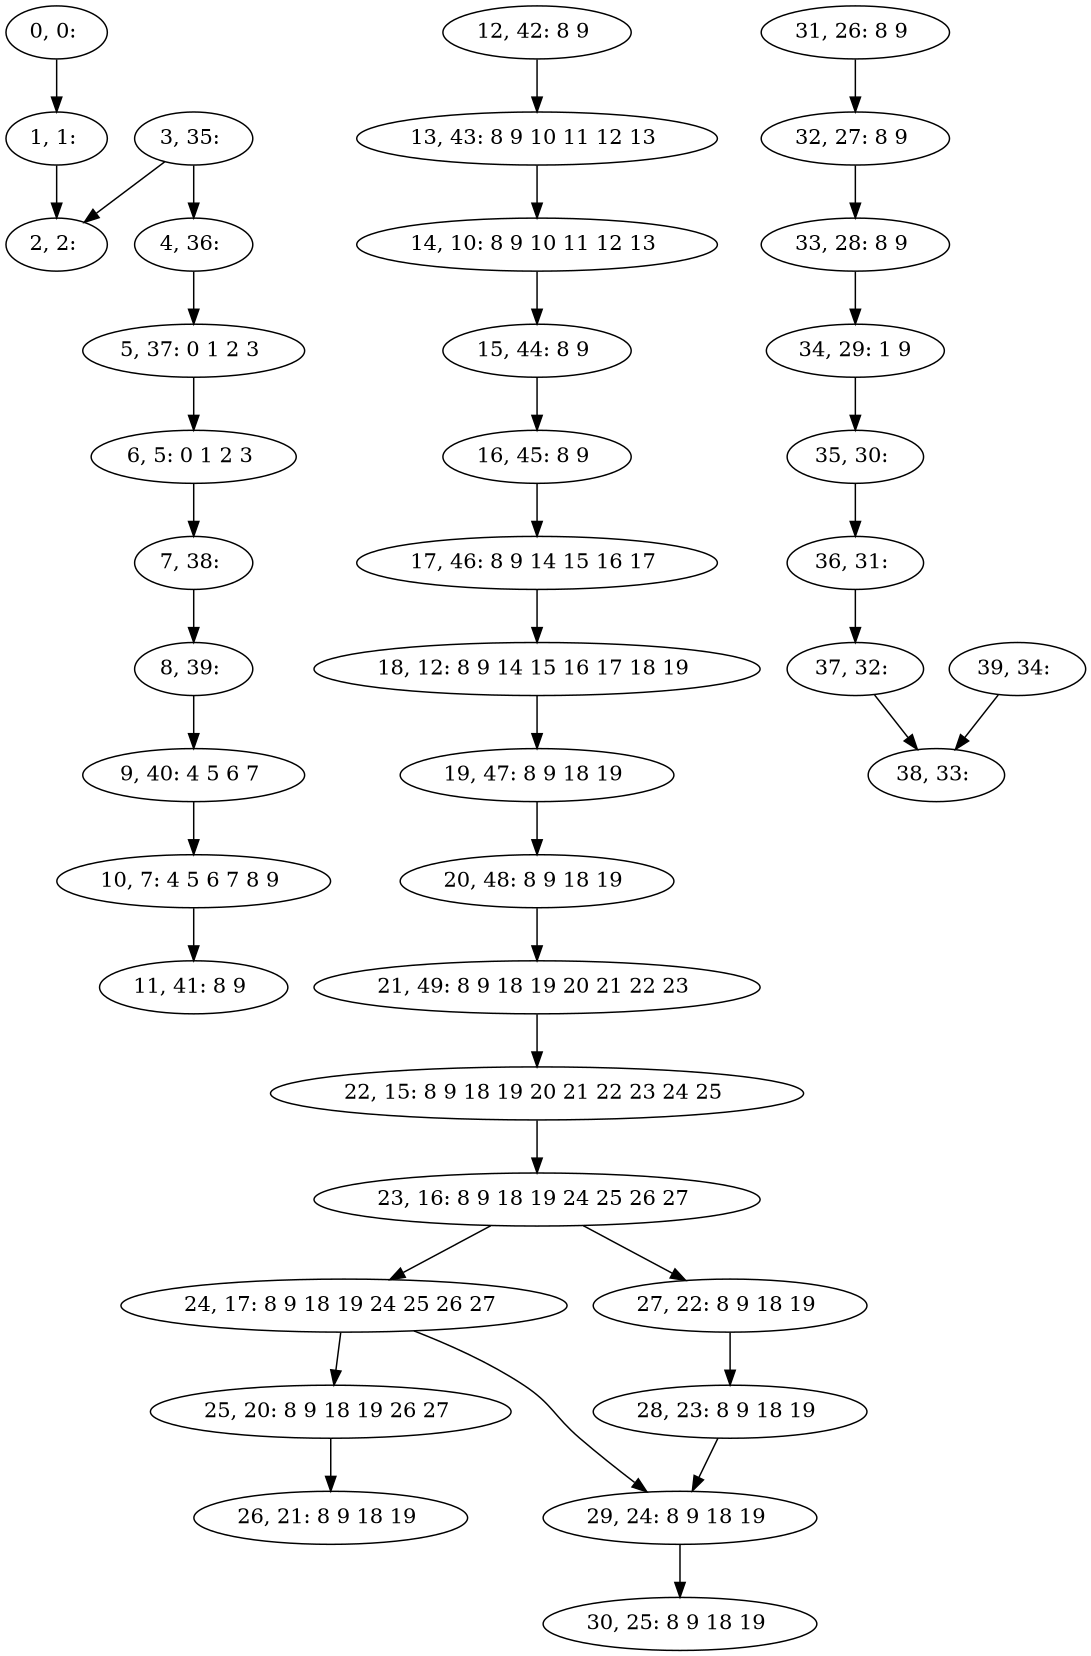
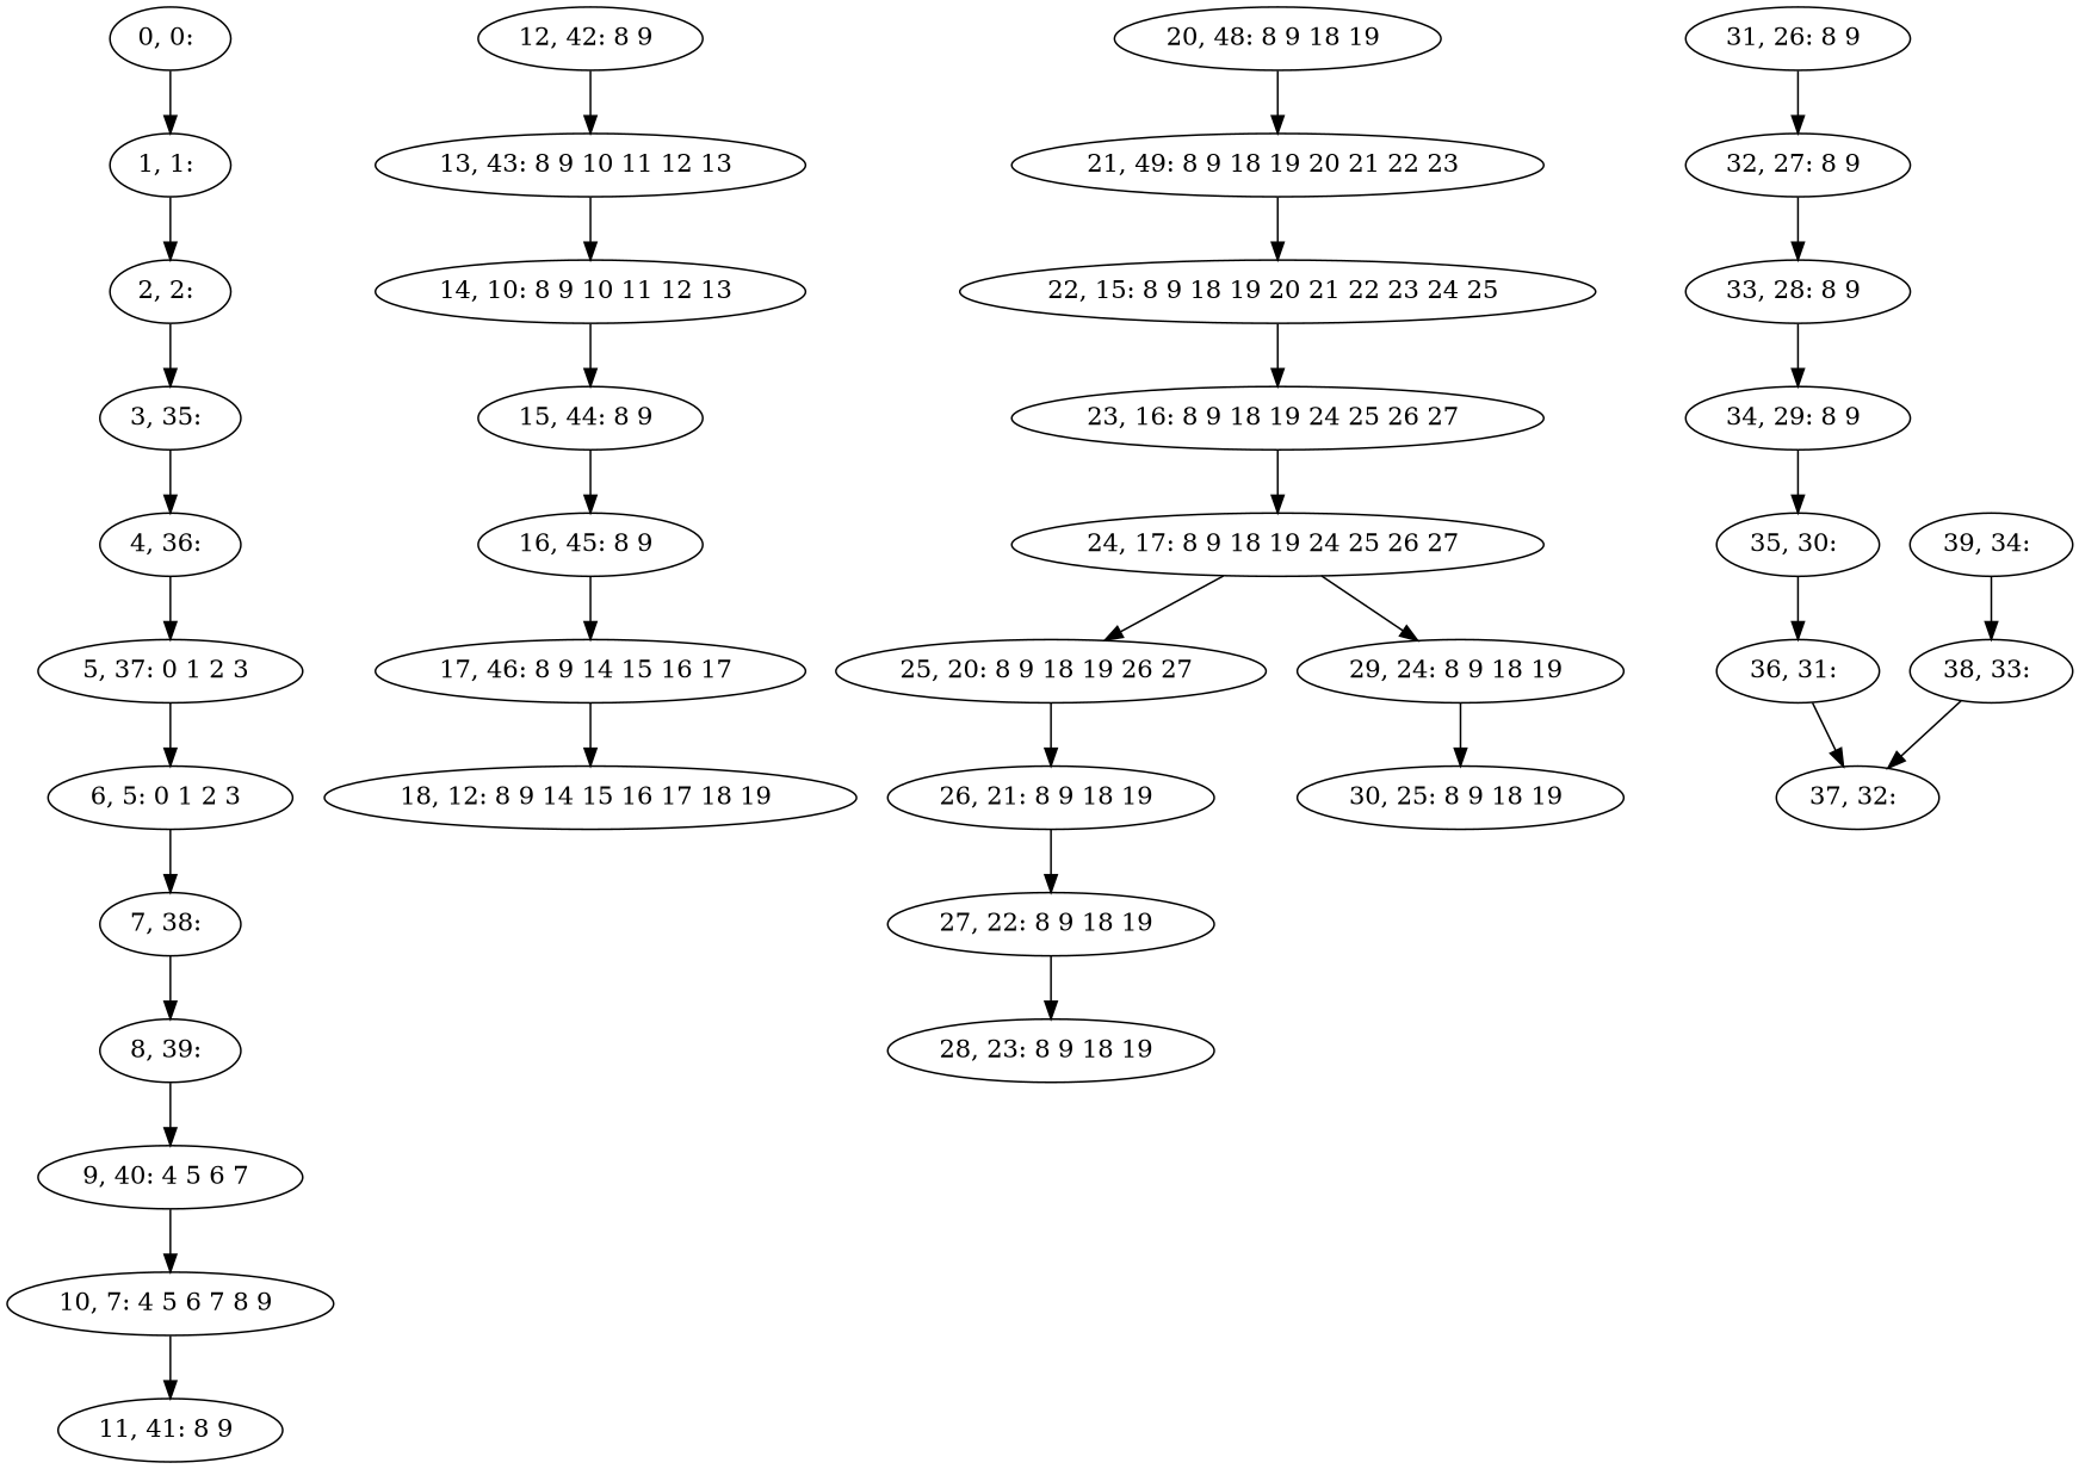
  digraph {
    n1 [label="0, 0: "]
    n2 [label="1, 1: "]
    n3 [label="2, 2: "]
    n4 [label="3, 35: "]
    n5 [label="4, 36: "]
    n6 [label="5, 37: 0 1 2 3 "]
    n7 [label="6, 5: 0 1 2 3 "]
    n8 [label="7, 38: "]
    n9 [label="8, 39: "]
    n10 [label="9, 40: 4 5 6 7 "]
    n11 [label="10, 7: 4 5 6 7 8 9 "]
    n12 [label="11, 41: 8 9 "]
    n13 [label="12, 42: 8 9 "]
    n14 [label="13, 43: 8 9 10 11 12 13 "]
    n15 [label="14, 10: 8 9 10 11 12 13 "]
    n16 [label="15, 44: 8 9 "]
    n17 [label="16, 45: 8 9 "]
    n18 [label="17, 46: 8 9 14 15 16 17 "]
    n19 [label="18, 12: 8 9 14 15 16 17 18 19 "]
-   n20 [label="19, 47: 8 9 18 19 "]
    n21 [label="20, 48: 8 9 18 19 "]
    n22 [label="21, 49: 8 9 18 19 20 21 22 23 "]
    n23 [label="22, 15: 8 9 18 19 20 21 22 23 24 25 "]
    n24 [label="23, 16: 8 9 18 19 24 25 26 27 "]
    n25 [label="24, 17: 8 9 18 19 24 25 26 27 "]
    n26 [label="25, 20: 8 9 18 19 26 27 "]
    n27 [label="29, 24: 8 9 18 19 "]
    n28 [label="26, 21: 8 9 18 19 "]
    n29 [label="30, 25: 8 9 18 19 "]
    n30 [label="27, 22: 8 9 18 19 "]
    n31 [label="28, 23: 8 9 18 19 "]
    n32 [label="31, 26: 8 9 "]
    n33 [label="32, 27: 8 9 "]
    n34 [label="33, 28: 8 9 "]
-   n35 [label="34, 29: 1 9"]
+   n35 [label="34, 29: 8 9 "]
    n36 [label="35, 30: "]
    n37 [label="36, 31: "]
    n38 [label="37, 32: "]
    n39 [label="38, 33: "]
    n40 [label="39, 34: "]
    n1 -> n2
    n2 -> n3
-   n4 -> n3
+   n3 -> n4
    n4 -> n5
    n5 -> n6
    n6 -> n7
    n7 -> n8
    n8 -> n9
    n9 -> n10
    n10 -> n11
    n11 -> n12
    n13 -> n14
    n14 -> n15
    n15 -> n16
    n16 -> n17
    n17 -> n18
    n18 -> n19
-   n19 -> n20
-   n20 -> n21
    n21 -> n22
    n22 -> n23
    n23 -> n24
    n24 -> n25
    n25 -> n26
    n25 -> n27
    n26 -> n28
    n27 -> n29
-   n24 -> n30
+   n28 -> n30
    n30 -> n31
-   n31 -> n27
    n32 -> n33
    n33 -> n34
    n34 -> n35
    n35 -> n36
    n36 -> n37
    n37 -> n38
-   n38 -> n39
+   n39 -> n38
    n40 -> n39
  }
